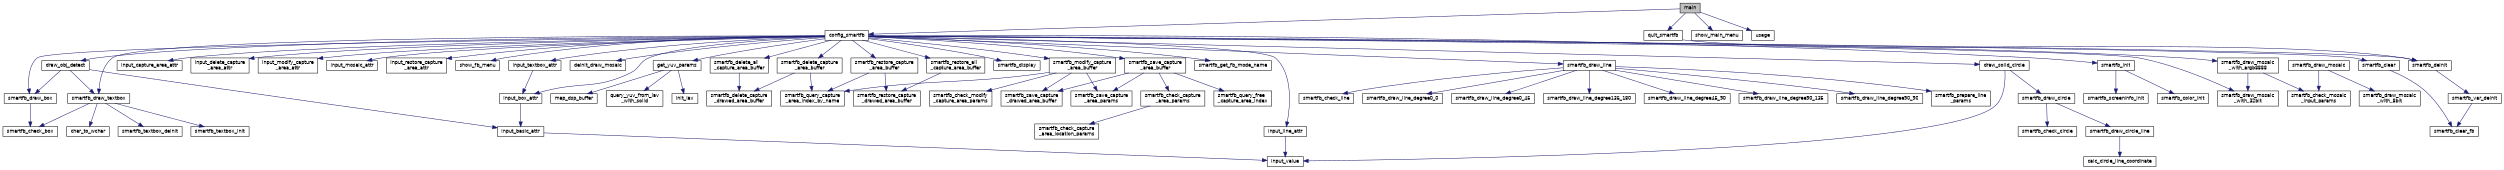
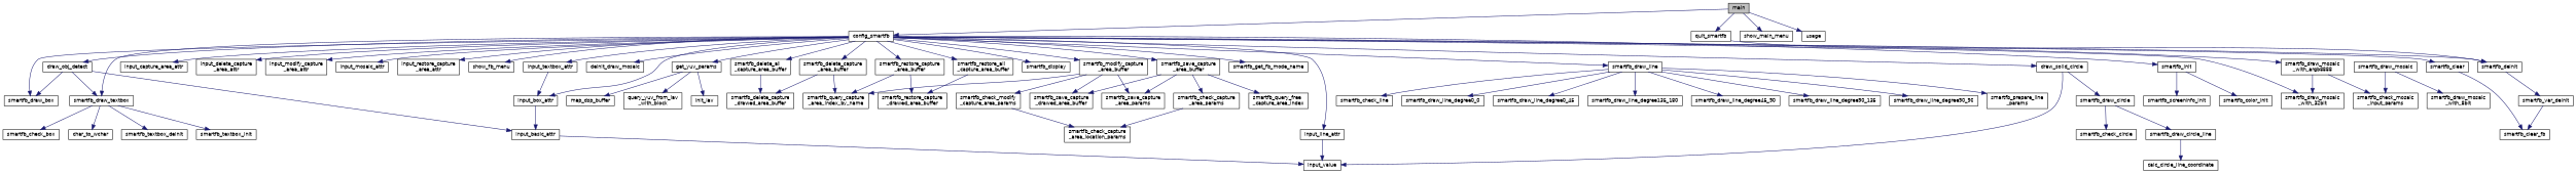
  digraph {
    rankdir=TB
    node [color=black fontname=Helvetica fontsize=10 shape=record]
    edge [color=midnightblue fontname=Helvetica fontsize=10 labelfontname=Helvetica labelfontsize=10 style=solid]
    n1 [fillcolor=grey75 fontcolor=black height=0.2 label=main style=filled width=0.4]
    n2 [height=0.2 label=config_smartfb width=0.4]
    n3 [height=0.2 label=quit_smartfb width=0.4]
    n4 [height=0.2 label=show_main_menu width=0.4]
    n5 [height=0.2 label=usage width=0.4]
    n6 [height=0.2 label=deinit_draw_mosaic width=0.4]
    n7 [height=0.2 label=draw_obj_detect width=0.4]
    n8 [height=0.2 label=smartfb_draw_box width=0.4]
    n9 [height=0.2 label=smartfb_draw_textbox width=0.4]
    n10 [height=0.2 label=draw_solid_circle width=0.4]
    n11 [height=0.2 label=get_yuv_params width=0.4]
    n12 [height=0.2 label=input_box_attr width=0.4]
    n13 [height=0.2 label=input_capture_area_attr width=0.4]
    n14 [height=0.2 label="input_delete_capture\l_area_attr" width=0.4]
    n15 [height=0.2 label=input_line_attr width=0.4]
    n16 [height=0.2 label="input_modify_capture\l_area_attr" width=0.4]
    n17 [height=0.2 label=input_mosaic_attr width=0.4]
    n18 [height=0.2 label="input_restore_capture\l_area_attr" width=0.4]
    n19 [height=0.2 label=input_textbox_attr width=0.4]
    n20 [height=0.2 label=show_fb_menu width=0.4]
    n21 [height=0.2 label=smartfb_clear width=0.4]
    n22 [height=0.2 label=smartfb_deinit width=0.4]
    n23 [height=0.2 label="smartfb_delete_all\l_capture_area_buffer" width=0.4]
    n24 [height=0.2 label="smartfb_delete_capture\l_area_buffer" width=0.4]
    n25 [height=0.2 label=smartfb_display width=0.4]
    n26 [height=0.2 label=smartfb_draw_line width=0.4]
    n27 [height=0.2 label="smartfb_draw_mosaic\l_with_argb8888" width=0.4]
    n28 [height=0.2 label=smartfb_get_fb_mode_name width=0.4]
    n29 [height=0.2 label=smartfb_init width=0.4]
    n30 [height=0.2 label="smartfb_modify_capture\l_area_buffer" width=0.4]
    n31 [height=0.2 label="smartfb_restore_all\l_capture_area_buffer" width=0.4]
    n32 [height=0.2 label="smartfb_restore_capture\l_area_buffer" width=0.4]
    n33 [height=0.2 label="smartfb_save_capture\l_area_buffer" width=0.4]
    n34 [height=0.2 label="smartfb_draw_mosaic\l_with_32bit" width=0.4]
    n35 [height=0.2 label=input_basic_attr width=0.4]
    n36 [height=0.2 label=smartfb_check_box width=0.4]
    n37 [height=0.2 label=char_to_wchar width=0.4]
    n38 [height=0.2 label=smartfb_textbox_deinit width=0.4]
    n39 [height=0.2 label=smartfb_textbox_init width=0.4]
    n40 [height=0.2 label=input_value width=0.4]
    n41 [height=0.2 label=smartfb_draw_circle width=0.4]
    n42 [height=0.2 label=init_iav width=0.4]
    n43 [height=0.2 label=map_dsp_buffer width=0.4]
-   n44 [height=0.2 label="query_yuv_from_iav\l_with_solid" width=0.4]
+   n44 [height=0.2 label="query_yuv_from_iav\l_with_block" width=0.4]
    n45 [height=0.2 label=smartfb_clear_fb width=0.4]
    n46 [height=0.2 label=smartfb_var_deinit width=0.4]
    n47 [height=0.2 label="smartfb_delete_capture\l_drawed_area_buffer" width=0.4]
    n48 [height=0.2 label="smartfb_query_capture\l_area_index_by_name" width=0.4]
    n49 [height=0.2 label=smartfb_check_line width=0.4]
    n50 [height=0.2 label=smartfb_draw_line_degree0_0 width=0.4]
    n51 [height=0.2 label=smartfb_draw_line_degree0_45 width=0.4]
    n52 [height=0.2 label=smartfb_draw_line_degree135_180 width=0.4]
    n53 [height=0.2 label=smartfb_draw_line_degree45_90 width=0.4]
    n54 [height=0.2 label=smartfb_draw_line_degree90_135 width=0.4]
    n55 [height=0.2 label=smartfb_draw_line_degree90_90 width=0.4]
    n56 [height=0.2 label="smartfb_prepare_line\l_params" width=0.4]
    n57 [height=0.2 label=smartfb_draw_mosaic width=0.4]
    n58 [height=0.2 label="smartfb_check_mosaic\l_input_params" width=0.4]
    n59 [height=0.2 label="smartfb_draw_mosaic\l_with_8bit" width=0.4]
    n60 [height=0.2 label=smartfb_color_init width=0.4]
    n61 [height=0.2 label=smartfb_screeninfo_init width=0.4]
    n62 [height=0.2 label="smartfb_check_modify\l_capture_area_params" width=0.4]
    n63 [height=0.2 label="smartfb_save_capture\l_area_params" width=0.4]
    n64 [height=0.2 label="smartfb_save_capture\l_drawed_area_buffer" width=0.4]
    n65 [height=0.2 label="smartfb_restore_capture\l_drawed_area_buffer" width=0.4]
    n66 [height=0.2 label="smartfb_check_capture\l_area_params" width=0.4]
    n67 [height=0.2 label="smartfb_query_free\l_capture_area_index" width=0.4]
    n68 [height=0.2 label=smartfb_check_circle width=0.4]
    n69 [height=0.2 label=smartfb_draw_circle_line width=0.4]
    n70 [height=0.2 label=calc_circle_line_coordinate width=0.4]
    n71 [height=0.2 label="smartfb_check_capture\l_area_location_params" width=0.4]
    n1 -> n2
    n1 -> n3
    n1 -> n4
    n1 -> n5
    n2 -> n6
    n2 -> n7
    n2 -> n8
    n2 -> n9
    n2 -> n10
    n2 -> n11
    n2 -> n12
    n2 -> n13
    n2 -> n14
    n2 -> n15
    n2 -> n16
    n2 -> n17
    n2 -> n18
    n2 -> n19
    n2 -> n20
    n2 -> n21
    n2 -> n22
    n2 -> n23
    n2 -> n24
    n2 -> n25
    n2 -> n26
    n2 -> n27
    n2 -> n28
    n2 -> n29
    n2 -> n30
    n2 -> n31
    n2 -> n32
    n2 -> n33
    n2 -> n34
    n3 -> n22
    n7 -> n8
    n7 -> n9
    n7 -> n35
-   n8 -> n36
    n9 -> n36
    n9 -> n37
    n9 -> n38
    n9 -> n39
    n10 -> n40
    n10 -> n41
    n11 -> n42
    n11 -> n43
    n11 -> n44
    n12 -> n35
    n15 -> n40
    n19 -> n12
    n21 -> n45
    n22 -> n46
    n23 -> n47
    n24 -> n47
    n24 -> n48
    n26 -> n49
    n26 -> n50
    n26 -> n51
    n26 -> n52
    n26 -> n53
    n26 -> n54
    n26 -> n55
    n26 -> n56
    n27 -> n34
    n27 -> n58
    n29 -> n60
    n29 -> n61
    n30 -> n48
    n30 -> n62
    n30 -> n63
    n30 -> n64
    n31 -> n65
    n32 -> n48
    n32 -> n65
    n33 -> n63
    n33 -> n64
    n33 -> n66
    n33 -> n67
    n35 -> n40
    n41 -> n68
    n41 -> n69
    n46 -> n45
    n57 -> n58
    n57 -> n59
+   n62 -> n71
    n66 -> n71
    n69 -> n70
  }
